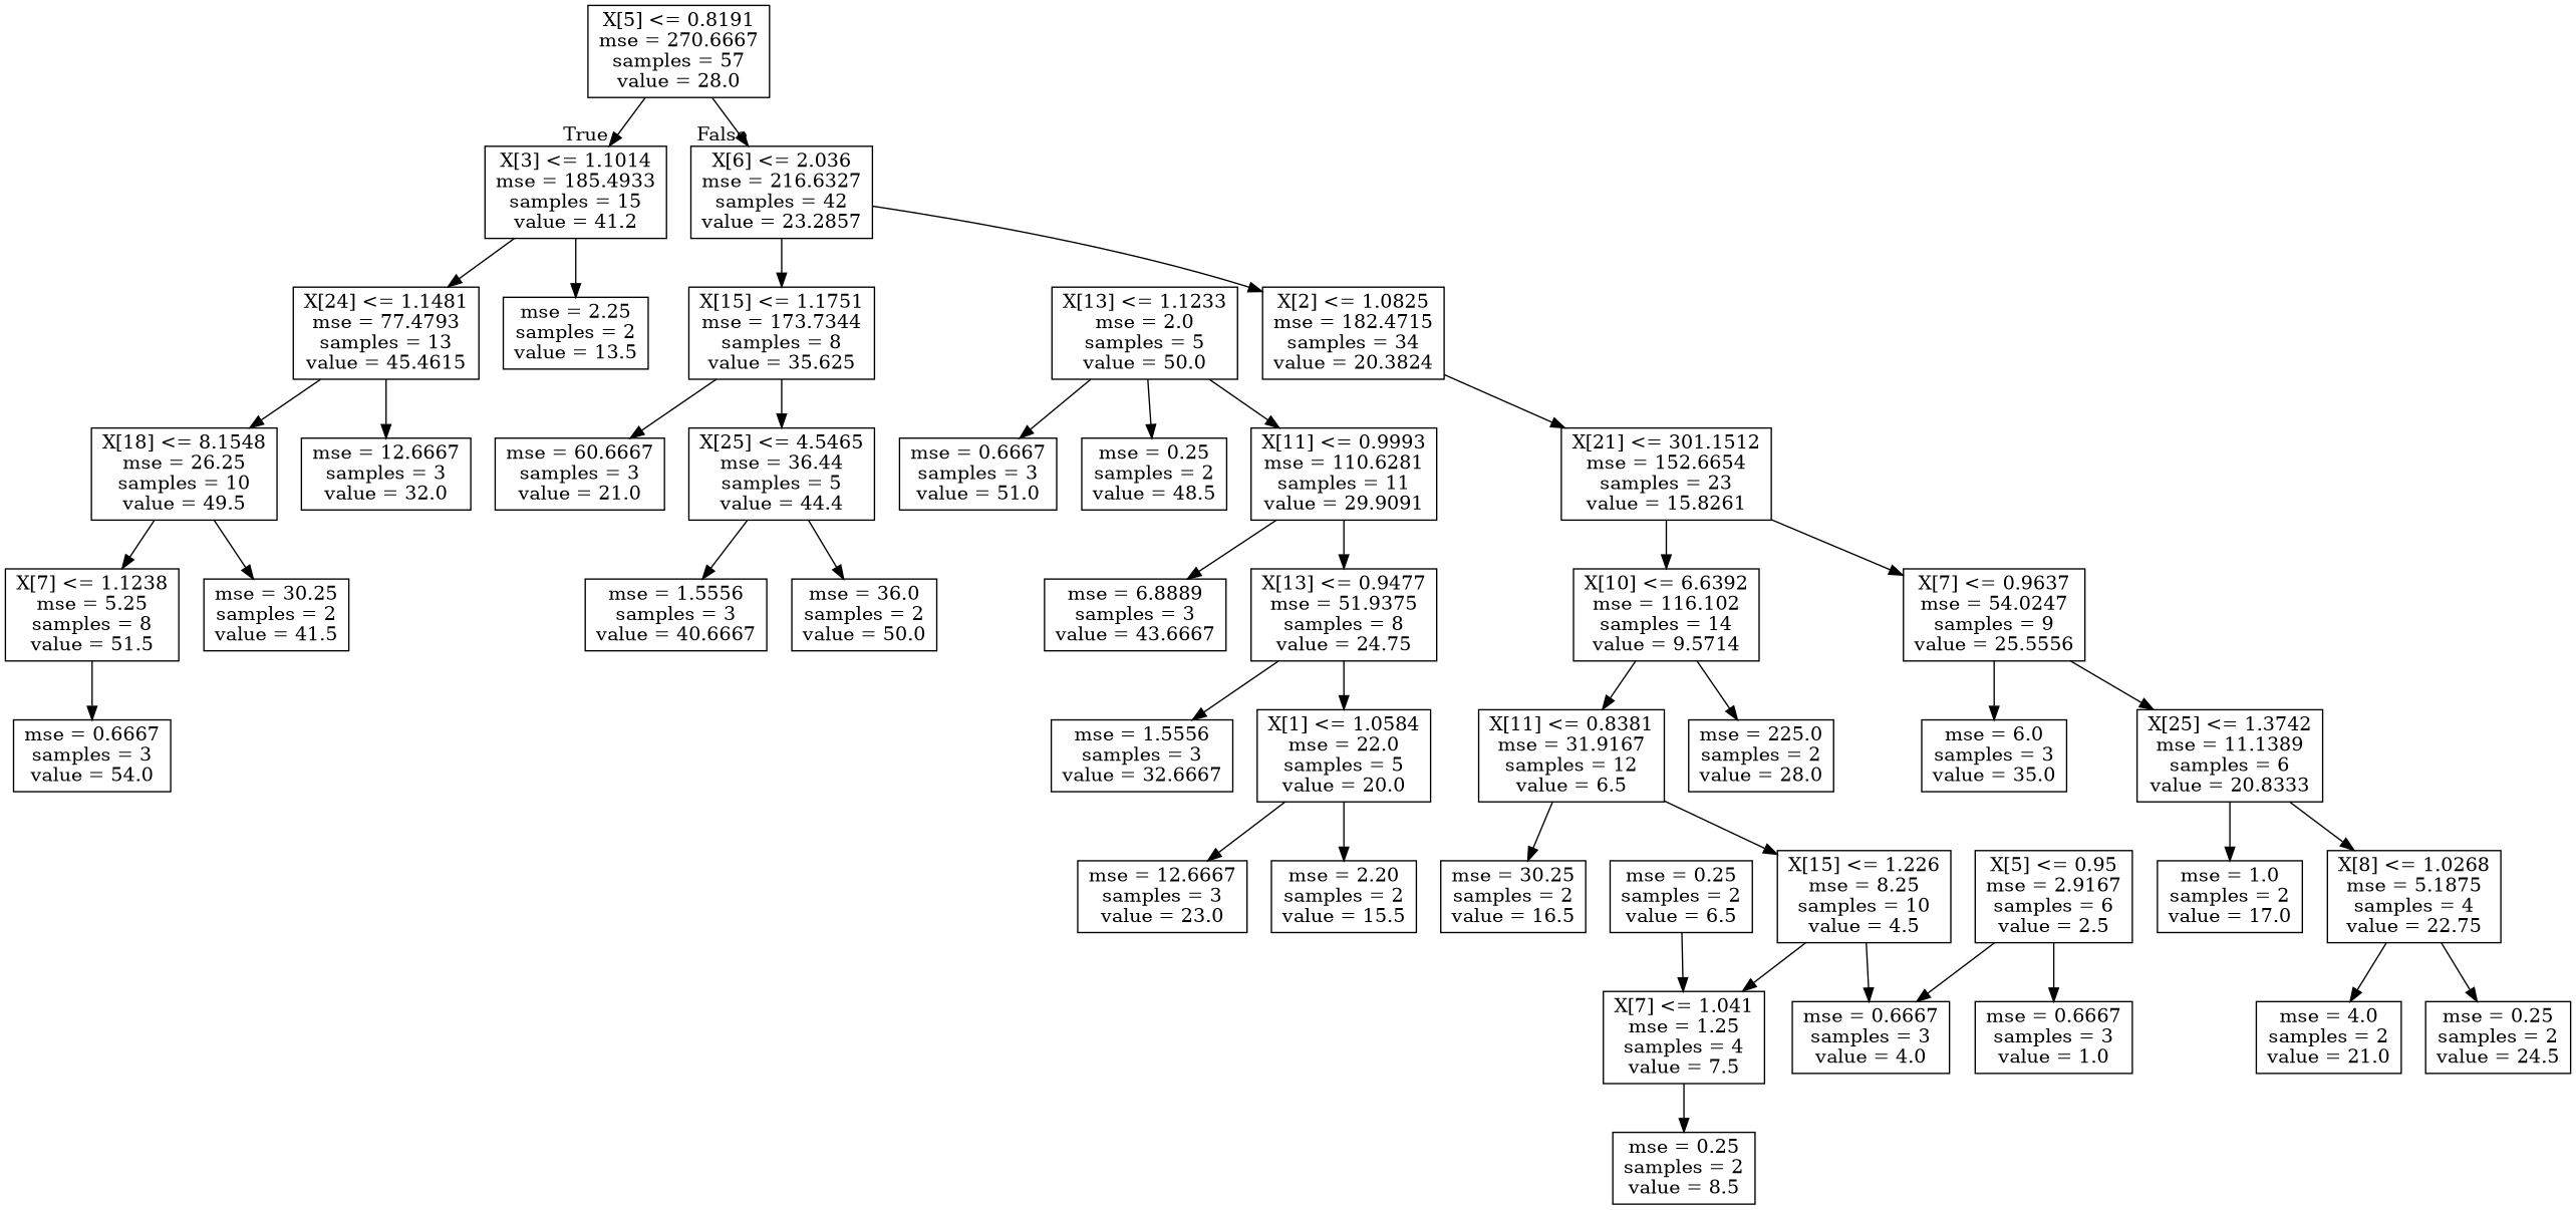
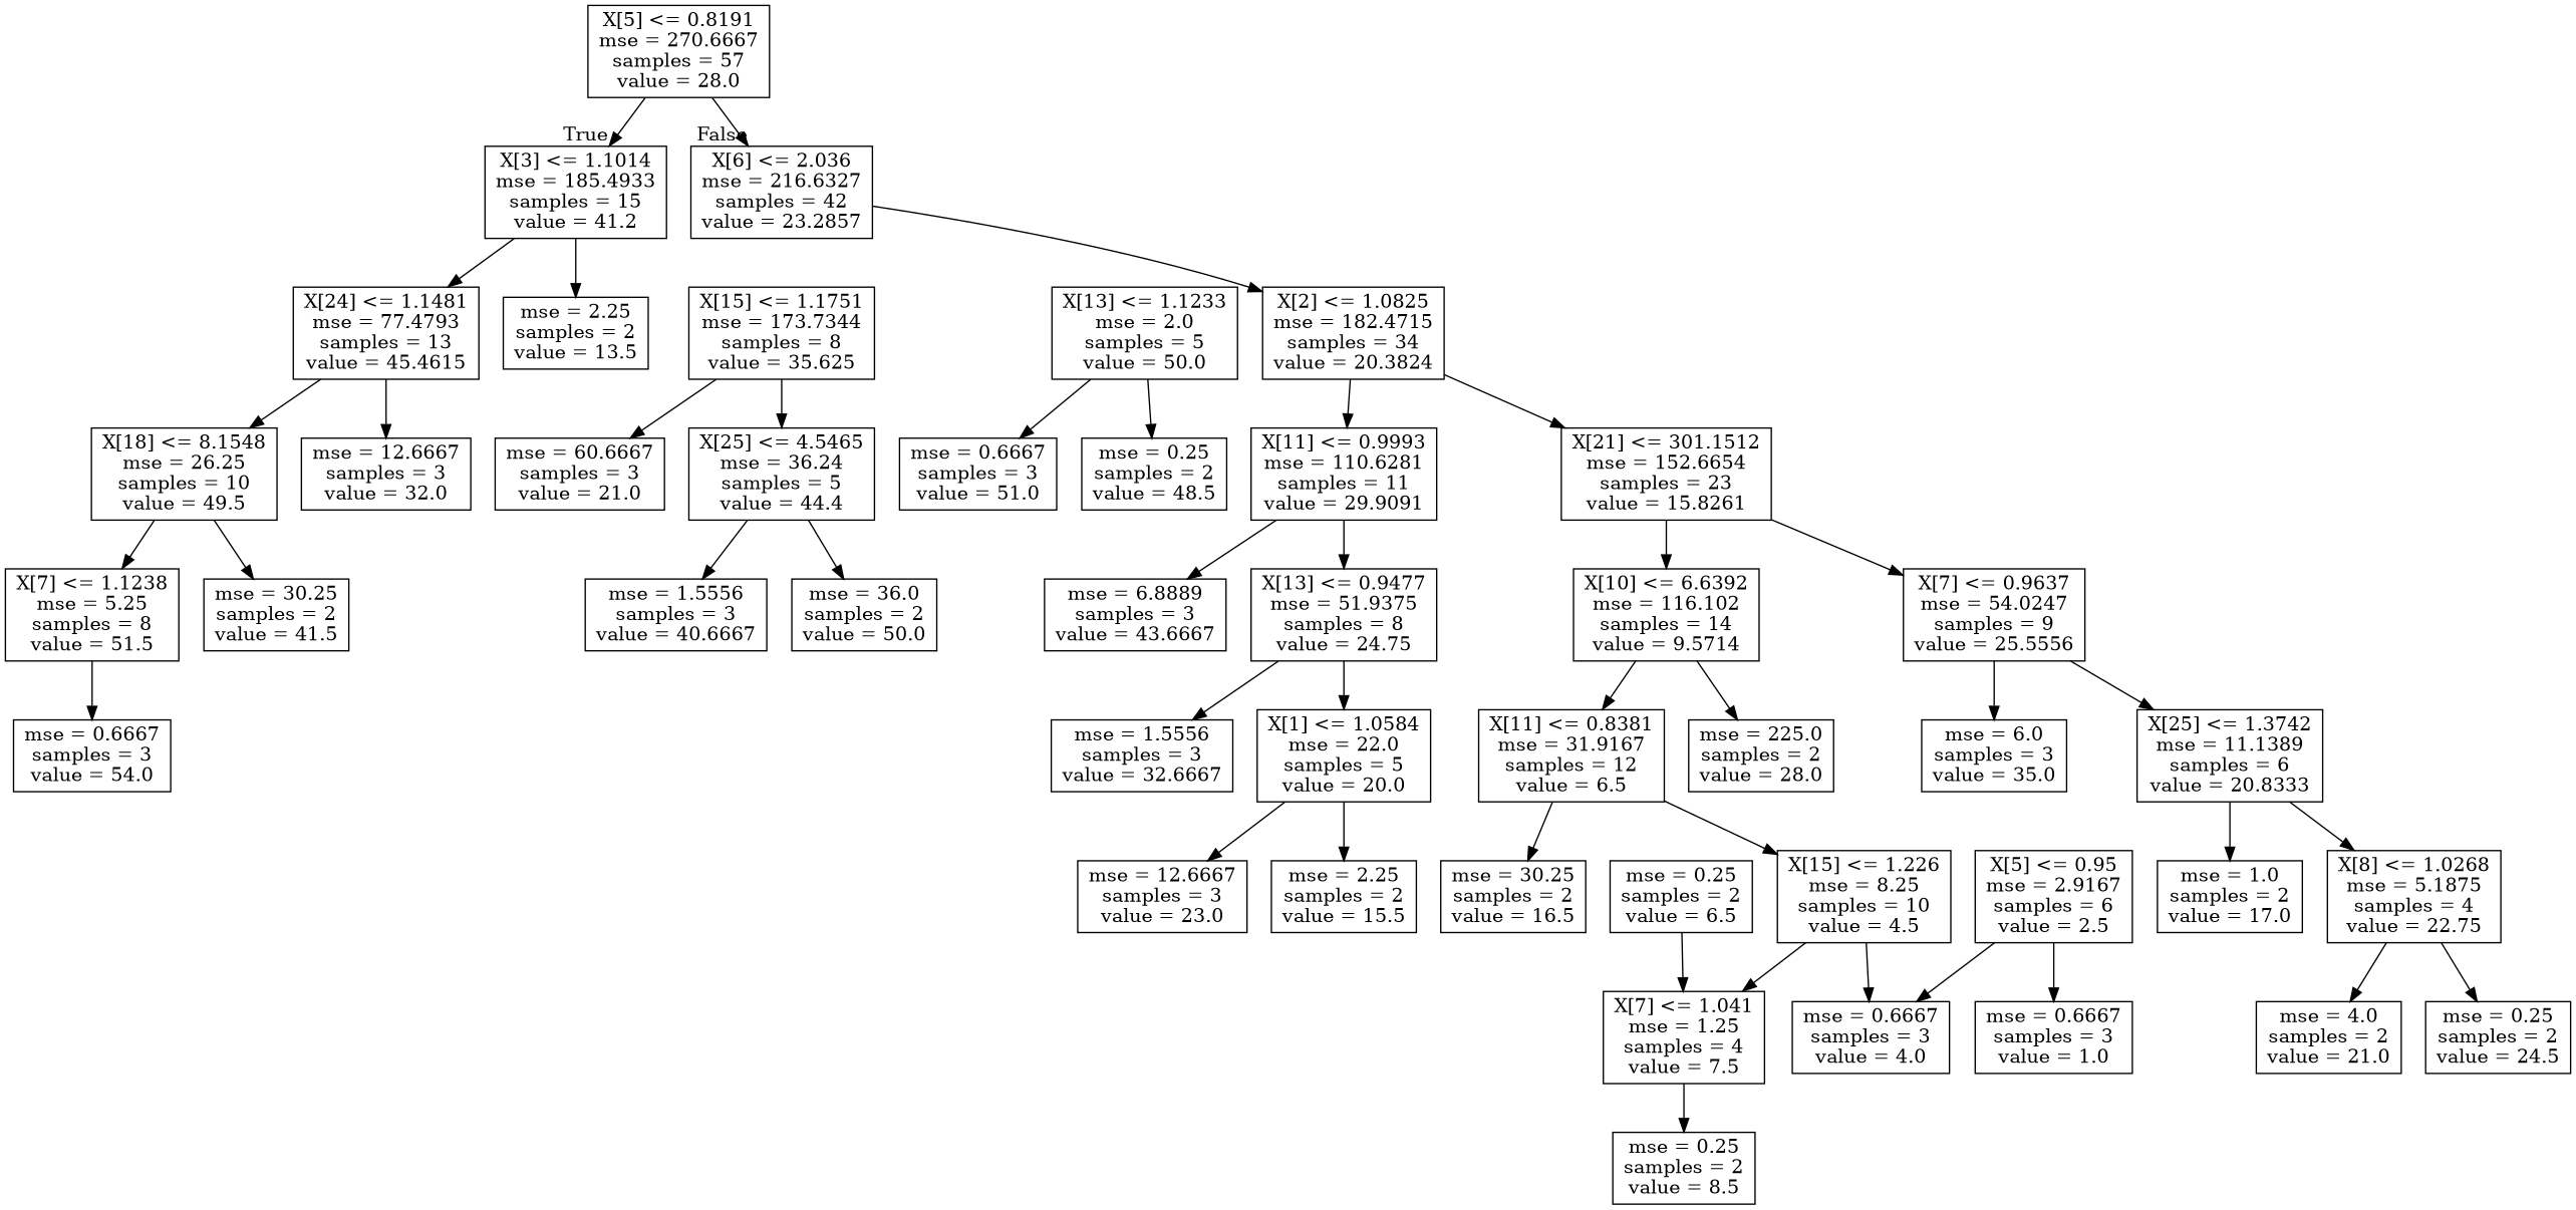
  digraph {
    node [shape=box]
    n1 [label="X[5] <= 0.8191\nmse = 270.6667\nsamples = 57\nvalue = 28.0"]
    n2 [label="X[3] <= 1.1014\nmse = 185.4933\nsamples = 15\nvalue = 41.2"]
    n3 [label="X[6] <= 2.036\nmse = 216.6327\nsamples = 42\nvalue = 23.2857"]
    n4 [label="X[24] <= 1.1481\nmse = 77.4793\nsamples = 13\nvalue = 45.4615"]
    n5 [label="mse = 2.25\nsamples = 2\nvalue = 13.5"]
    n6 [label="X[15] <= 1.1751\nmse = 173.7344\nsamples = 8\nvalue = 35.625"]
    n7 [label="X[2] <= 1.0825\nmse = 182.4715\nsamples = 34\nvalue = 20.3824"]
    n8 [label="X[18] <= 8.1548\nmse = 26.25\nsamples = 10\nvalue = 49.5"]
    n9 [label="mse = 12.6667\nsamples = 3\nvalue = 32.0"]
    n10 [label="X[7] <= 1.1238\nmse = 5.25\nsamples = 8\nvalue = 51.5"]
    n11 [label="mse = 30.25\nsamples = 2\nvalue = 41.5"]
    n12 [label="mse = 0.6667\nsamples = 3\nvalue = 54.0"]
    n13 [label="X[13] <= 1.1233\nmse = 2.0\nsamples = 5\nvalue = 50.0"]
    n14 [label="mse = 0.6667\nsamples = 3\nvalue = 51.0"]
    n15 [label="mse = 0.25\nsamples = 2\nvalue = 48.5"]
    n16 [label="mse = 60.6667\nsamples = 3\nvalue = 21.0"]
-   n17 [label="X[25] <= 4.5465\nmse = 36.44\nsamples = 5\nvalue = 44.4"]
+   n17 [label="X[25] <= 4.5465\nmse = 36.24\nsamples = 5\nvalue = 44.4"]
    n18 [label="X[11] <= 0.9993\nmse = 110.6281\nsamples = 11\nvalue = 29.9091"]
    n19 [label="X[21] <= 301.1512\nmse = 152.6654\nsamples = 23\nvalue = 15.8261"]
    n20 [label="mse = 1.5556\nsamples = 3\nvalue = 40.6667"]
    n21 [label="mse = 36.0\nsamples = 2\nvalue = 50.0"]
    n22 [label="mse = 6.8889\nsamples = 3\nvalue = 43.6667"]
    n23 [label="X[13] <= 0.9477\nmse = 51.9375\nsamples = 8\nvalue = 24.75"]
    n24 [label="X[10] <= 6.6392\nmse = 116.102\nsamples = 14\nvalue = 9.5714"]
    n25 [label="X[7] <= 0.9637\nmse = 54.0247\nsamples = 9\nvalue = 25.5556"]
    n26 [label="mse = 1.5556\nsamples = 3\nvalue = 32.6667"]
    n27 [label="X[1] <= 1.0584\nmse = 22.0\nsamples = 5\nvalue = 20.0"]
    n28 [label="mse = 12.6667\nsamples = 3\nvalue = 23.0"]
-   n29 [label="mse = 2.20\nsamples = 2\nvalue = 15.5"]
+   n29 [label="mse = 2.25\nsamples = 2\nvalue = 15.5"]
    n30 [label="X[11] <= 0.8381\nmse = 31.9167\nsamples = 12\nvalue = 6.5"]
    n31 [label="mse = 225.0\nsamples = 2\nvalue = 28.0"]
    n32 [label="mse = 6.0\nsamples = 3\nvalue = 35.0"]
    n33 [label="X[25] <= 1.3742\nmse = 11.1389\nsamples = 6\nvalue = 20.8333"]
    n34 [label="mse = 30.25\nsamples = 2\nvalue = 16.5"]
    n35 [label="X[15] <= 1.226\nmse = 8.25\nsamples = 10\nvalue = 4.5"]
    n36 [label="X[7] <= 1.041\nmse = 1.25\nsamples = 4\nvalue = 7.5"]
    n37 [label="mse = 0.6667\nsamples = 3\nvalue = 4.0"]
    n38 [label="mse = 0.25\nsamples = 2\nvalue = 8.5"]
    n39 [label="X[5] <= 0.95\nmse = 2.9167\nsamples = 6\nvalue = 2.5"]
    n40 [label="mse = 0.6667\nsamples = 3\nvalue = 1.0"]
    n41 [label="mse = 0.25\nsamples = 2\nvalue = 6.5"]
    n42 [label="mse = 1.0\nsamples = 2\nvalue = 17.0"]
    n43 [label="X[8] <= 1.0268\nmse = 5.1875\nsamples = 4\nvalue = 22.75"]
    n44 [label="mse = 4.0\nsamples = 2\nvalue = 21.0"]
    n45 [label="mse = 0.25\nsamples = 2\nvalue = 24.5"]
    n1 -> n2 [headlabel=True labelangle=45 labeldistance=2.5]
    n1 -> n3 [headlabel=False labelangle=-45 labeldistance=2.5]
    n2 -> n4
    n2 -> n5
-   n3 -> n6
    n3 -> n7
    n4 -> n8
    n4 -> n9
    n6 -> n16
    n6 -> n17
-   n13 -> n18
+   n7 -> n18
    n7 -> n19
    n8 -> n10
    n8 -> n11
    n10 -> n12
    n13 -> n14
    n13 -> n15
    n17 -> n20
    n17 -> n21
    n18 -> n22
    n18 -> n23
    n19 -> n24
    n19 -> n25
    n23 -> n26
    n23 -> n27
    n24 -> n30
    n24 -> n31
    n25 -> n32
    n25 -> n33
    n27 -> n28
    n27 -> n29
    n30 -> n34
    n30 -> n35
    n33 -> n42
    n33 -> n43
    n35 -> n36
    n35 -> n37
    n36 -> n38
    n39 -> n37
    n39 -> n40
    n41 -> n36
    n43 -> n44
    n43 -> n45
  }
